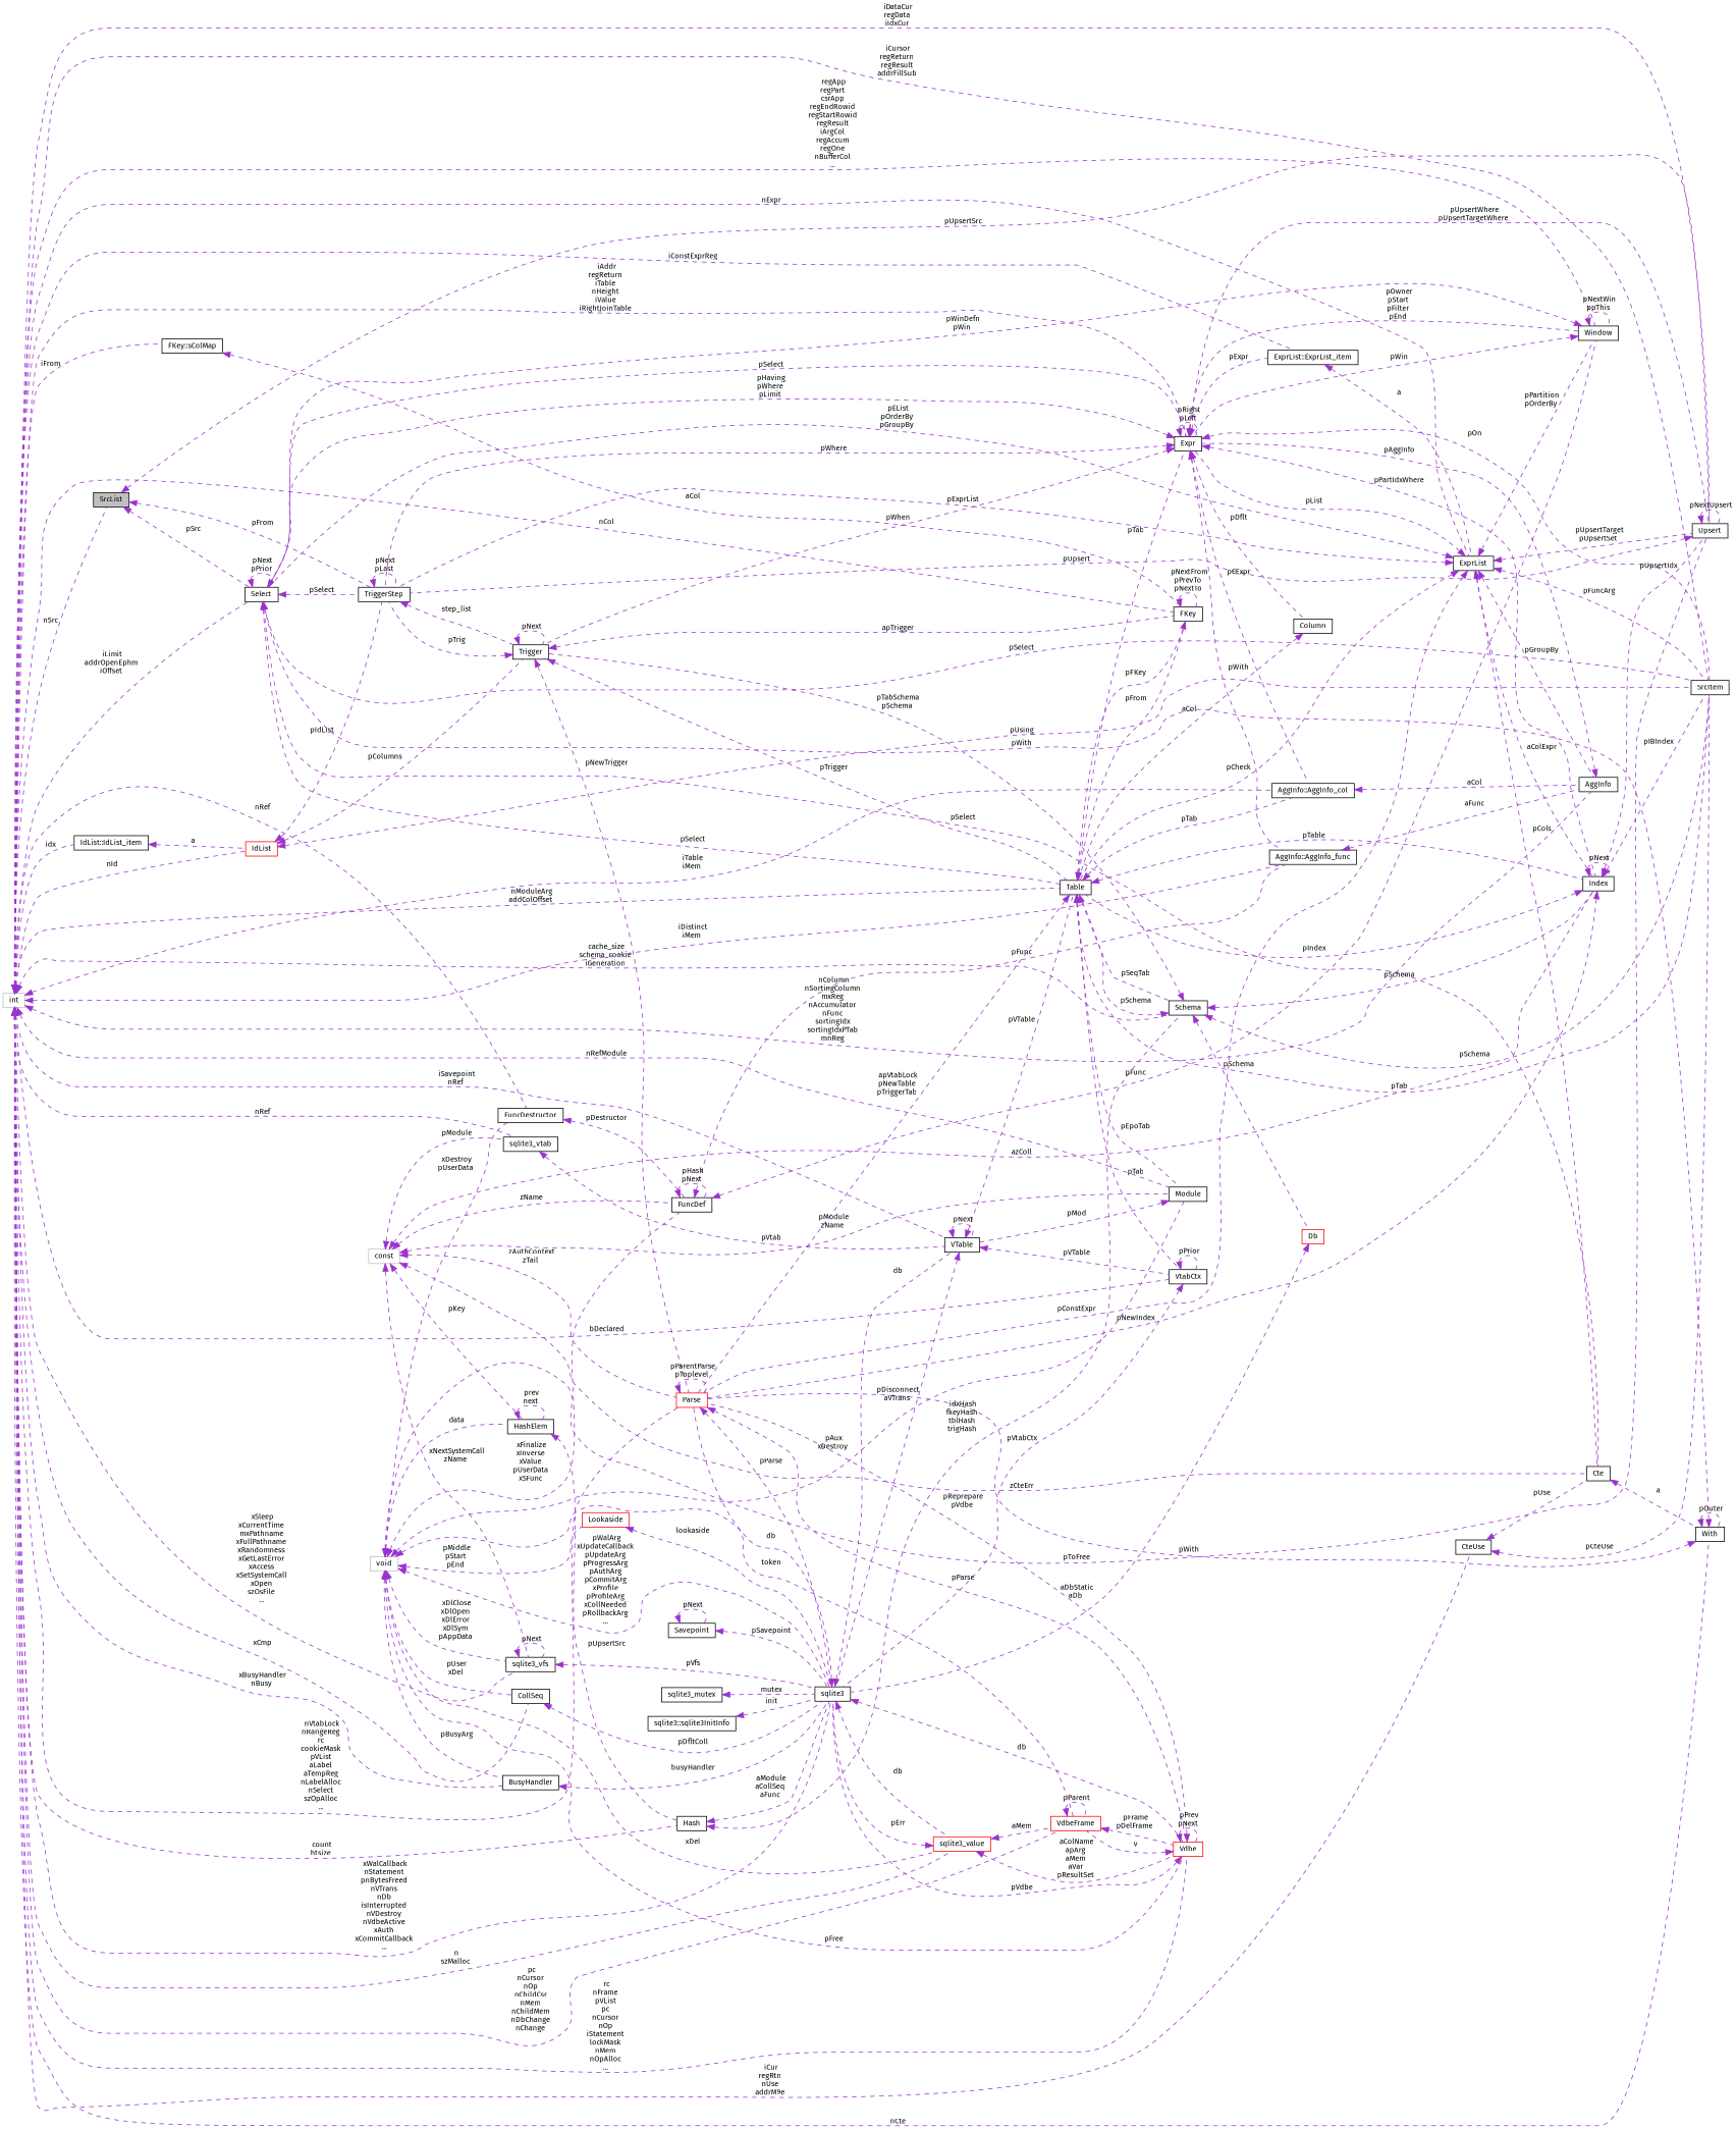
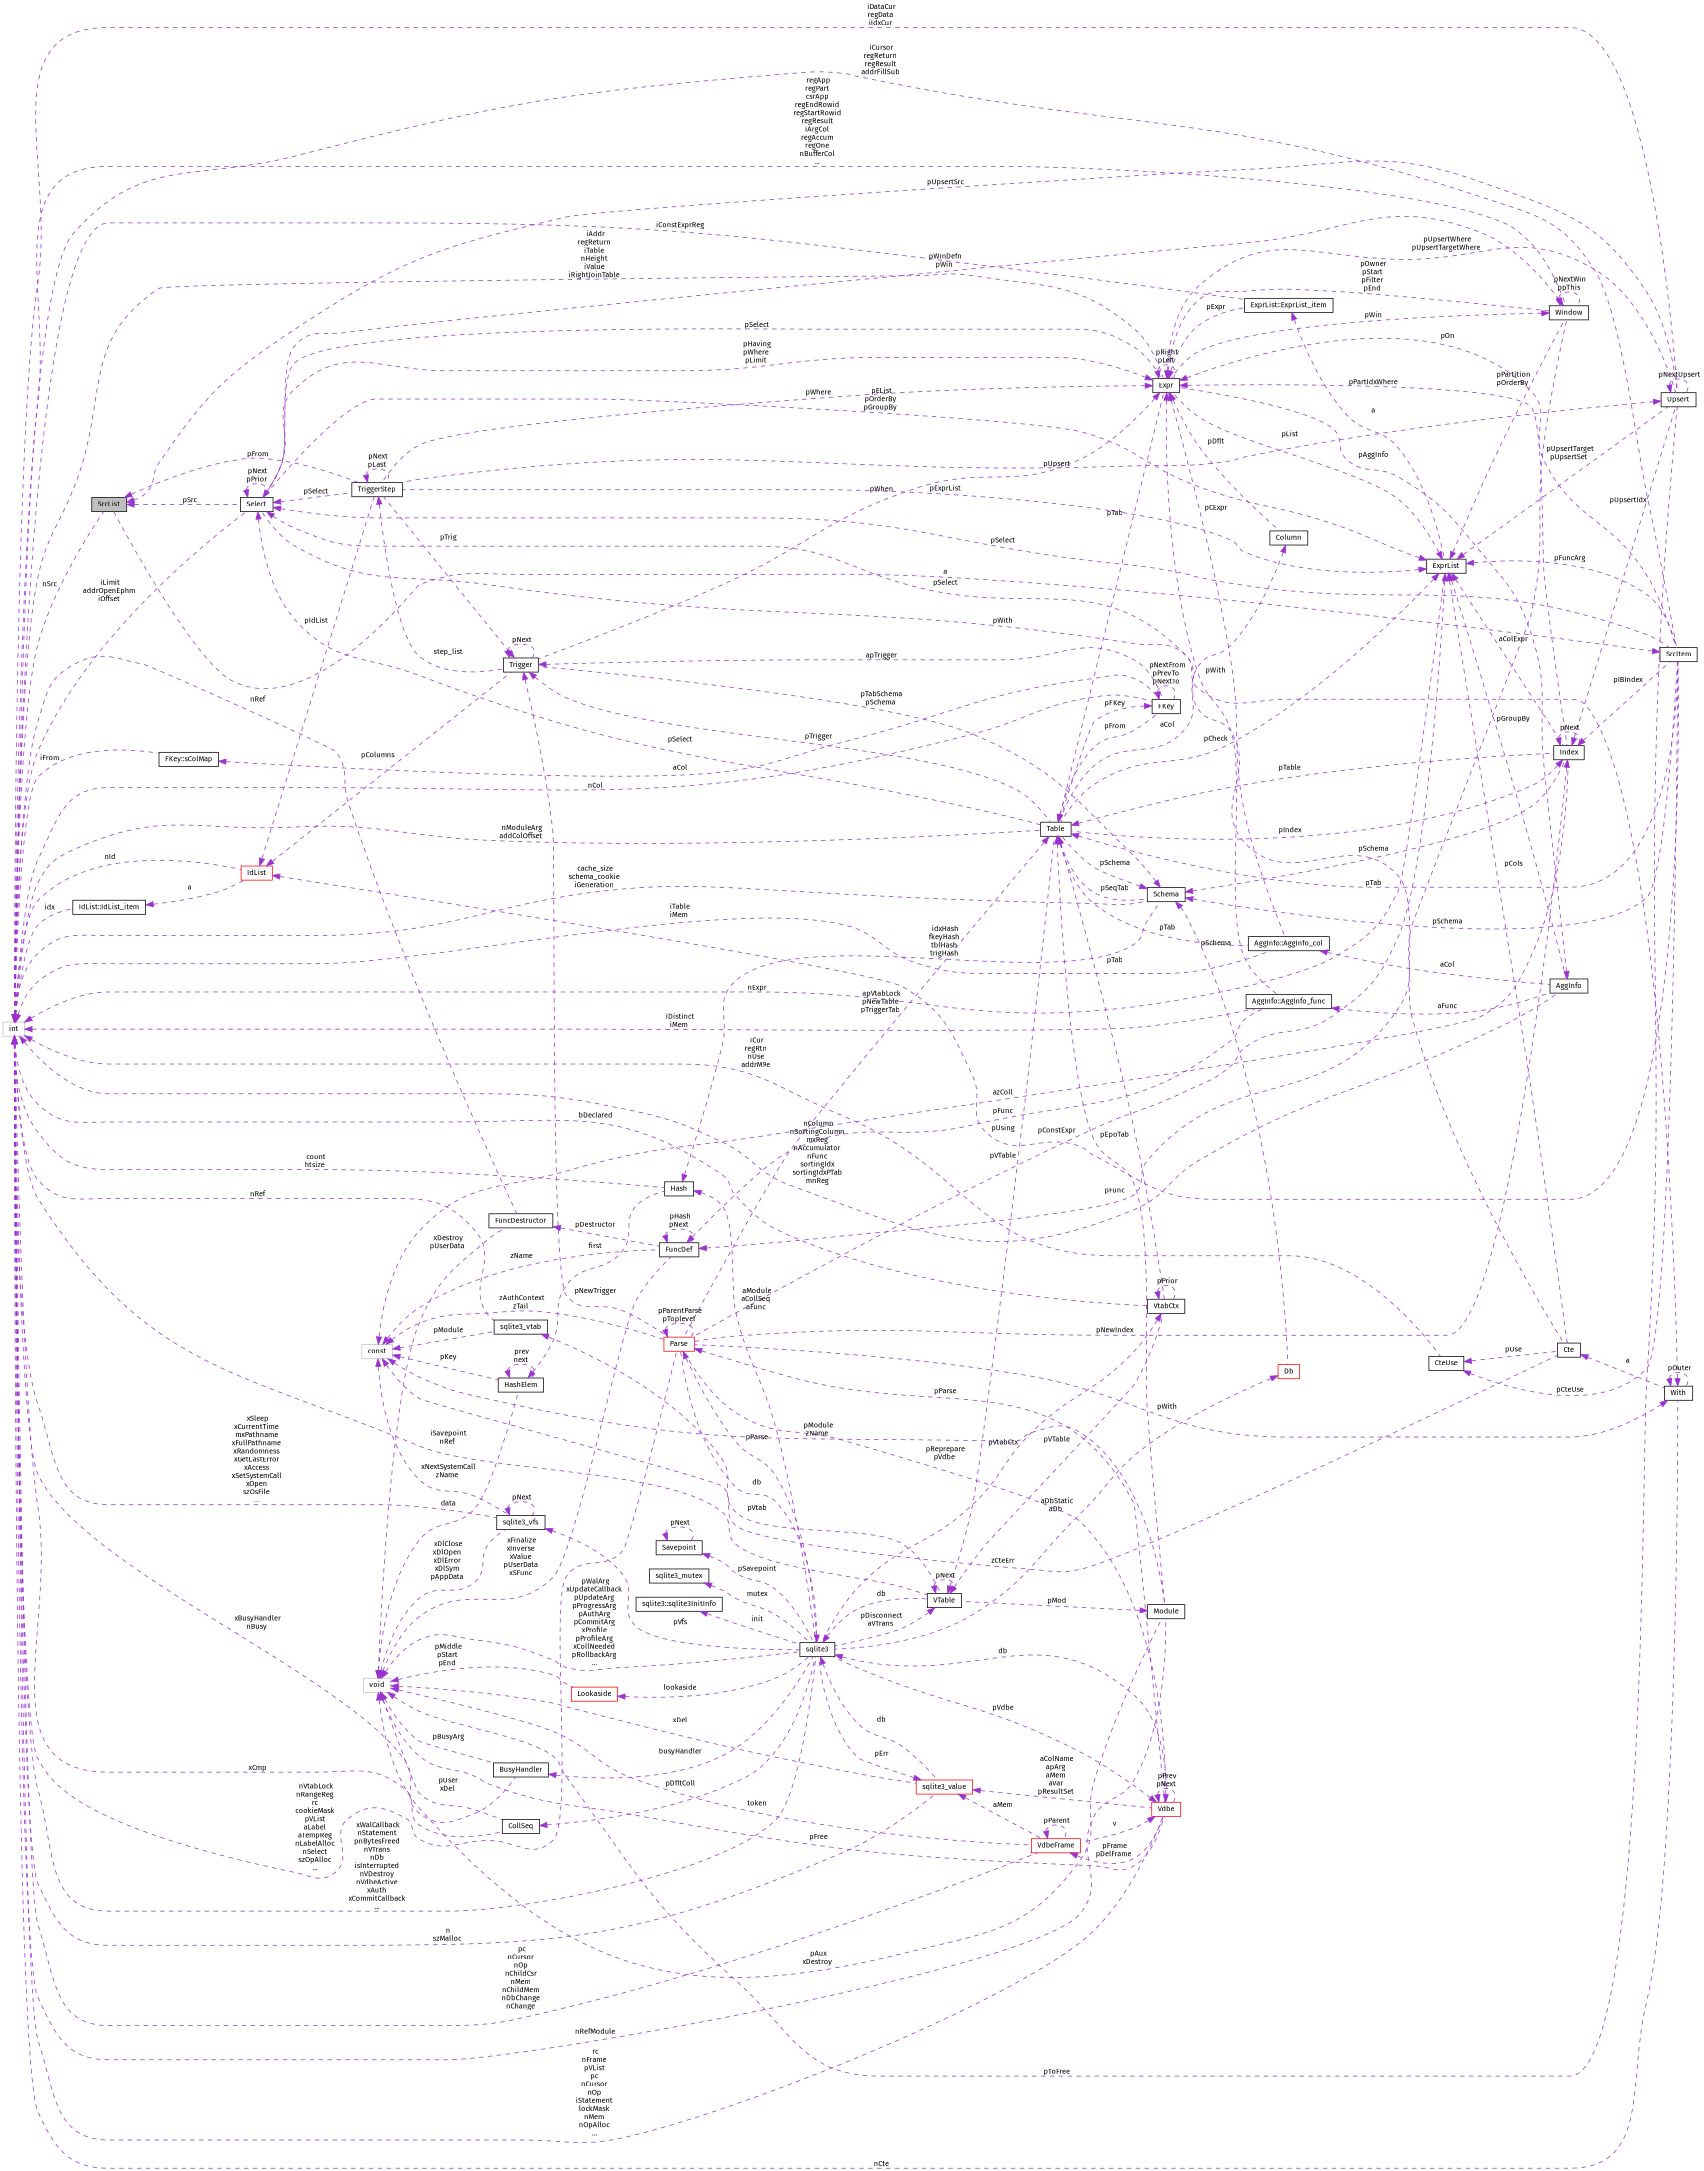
  digraph {
    fontname="Fira Sans"
    rankdir=LR
    node [color=black fillcolor=white fontname="Fira Sans" fontsize=10 shape=record style=filled]
    edge [color=darkorchid3 dir=back fontname="Fira Sans" fontsize=10 labelfontname=Helvetica labelfontsize=10 style=dashed]
    n1 [fillcolor=grey75 fontcolor=black height=0.2 label=SrcList width=0.4]
    n2 [height=0.2 label=Select width=0.4]
    n3 [height=0.2 label=TriggerStep width=0.4]
    n4 [height=0.2 label=Upsert width=0.4]
    n5 [height=0.2 label=SrcItem width=0.4]
    n6 [height=0.2 label=Table width=0.4]
    n7 [height=0.2 label=Expr width=0.4]
    n8 [height=0.2 label=Cte width=0.4]
    n9 [height=0.2 label=Trigger width=0.4]
    n10 [height=0.2 label=Schema width=0.4]
    n11 [height=0.2 label=Index width=0.4]
    n12 [color=red height=0.2 label=Db width=0.4]
    n13 [height=0.2 label="AggInfo::AggInfo_col" width=0.4]
    n14 [height=0.2 label=FKey width=0.4]
    n15 [color=red height=0.2 label=Parse width=0.4]
    n16 [height=0.2 label=VtabCtx width=0.4]
    n17 [height=0.2 label=Module width=0.4]
    n18 [height=0.2 label=sqlite3 width=0.4]
    n19 [color=grey75 height=0.2 label=int width=0.4]
    n20 [height=0.2 label=AggInfo width=0.4]
    n21 [height=0.2 label="AggInfo::AggInfo_func" width=0.4]
    n22 [height=0.2 label=FuncDestructor width=0.4]
    n23 [height=0.2 label=ExprList width=0.4]
    n24 [height=0.2 label="ExprList::ExprList_item" width=0.4]
    n25 [height=0.2 label=With width=0.4]
    n26 [height=0.2 label=CteUse width=0.4]
    n27 [height=0.2 label=Window width=0.4]
    n28 [height=0.2 label="FKey::sColMap" width=0.4]
    n29 [color=red height=0.2 label=IdList width=0.4]
    n30 [height=0.2 label="IdList::IdList_item" width=0.4]
    n31 [height=0.2 label=VTable width=0.4]
    n32 [color=red height=0.2 label=Vdbe width=0.4]
    n33 [color=red height=0.2 label=sqlite3_value width=0.4]
    n34 [color=red height=0.2 label=VdbeFrame width=0.4]
    n35 [height=0.2 label=sqlite3_vfs width=0.4]
    n36 [height=0.2 label=BusyHandler width=0.4]
    n37 [height=0.2 label=CollSeq width=0.4]
    n38 [height=0.2 label=Hash width=0.4]
    n39 [height=0.2 label=sqlite3_vtab width=0.4]
    n40 [height=0.2 label=Column width=0.4]
    n41 [height=0.2 label=FuncDef width=0.4]
    n42 [color=grey75 height=0.2 label=void width=0.4]
    n43 [color=red height=0.2 label=Lookaside width=0.4]
    n44 [height=0.2 label=HashElem width=0.4]
    n45 [color=grey75 height=0.2 label=const width=0.4]
    n46 [height=0.2 label=Savepoint width=0.4]
    n47 [height=0.2 label=sqlite3_mutex width=0.4]
    n48 [height=0.2 label="sqlite3::sqlite3InitInfo" width=0.4]
    n1 -> n2 [label=" pSrc"]
    n1 -> n3 [label=" pFrom"]
    n1 -> n4 [label=" pUpsertSrc"]
    n2 -> n2 [label=" pNext\npPrior"]
    n2 -> n3 [label=" pSelect"]
    n2 -> n5 [label=" pSelect"]
    n2 -> n6 [label=" pSelect"]
    n2 -> n7 [label=" pSelect"]
    n2 -> n8 [label=" pSelect"]
    n3 -> n3 [label=" pNext\npLast"]
    n3 -> n9 [label=" step_list"]
    n4 -> n3 [label=" pUpsert"]
    n4 -> n4 [label=" pNextUpsert"]
+   n5 -> n1 [label=" a"]
    n6 -> n5 [label=" pTab"]
    n6 -> n7 [label=" pTab"]
    n6 -> n10 [label=" pSeqTab"]
    n6 -> n11 [label=" pTable"]
    n6 -> n13 [label=" pTab"]
    n6 -> n14 [label=" pFrom"]
    n6 -> n15 [label=" apVtabLock\npNewTable\npTriggerTab"]
    n6 -> n16 [label=" pTab"]
    n6 -> n17 [label=" pEpoTab"]
    n7 -> n2 [label=" pHaving\npWhere\npLimit"]
    n7 -> n3 [label=" pWhere"]
    n7 -> n4 [label=" pUpsertWhere\npUpsertTargetWhere"]
    n7 -> n5 [label=" pOn"]
    n7 -> n7 [label=" pRight\npLeft"]
    n7 -> n9 [label=" pWhen"]
    n7 -> n11 [label=" pPartIdxWhere"]
    n7 -> n13 [label=" pCExpr"]
    n7 -> n21 [label=" pWith"]
    n7 -> n24 [label=" pExpr"]
    n7 -> n27 [label=" pOwner\npStart\npFilter\npEnd"]
    n7 -> n40 [label=" pDflt"]
    n8 -> n25 [label=" a"]
    n9 -> n3 [label=" pTrig"]
    n9 -> n6 [label=" pTrigger"]
    n9 -> n9 [label=" pNext"]
    n9 -> n14 [label=" apTrigger"]
    n9 -> n15 [label=" pNewTrigger"]
    n10 -> n5 [label=" pSchema"]
    n10 -> n6 [label=" pSchema"]
    n10 -> n9 [label=" pTabSchema\npSchema"]
    n10 -> n11 [label=" pSchema"]
    n10 -> n12 [label=" pSchema"]
    n11 -> n4 [label=" pUpsertIdx"]
    n11 -> n5 [label=" pIBIndex"]
    n11 -> n6 [label=" pIndex"]
    n11 -> n11 [label=" pNext"]
    n11 -> n15 [label=" pNewIndex"]
    n12 -> n18 [label=" aDbStatic\naDb"]
    n13 -> n20 [label=" aCol"]
    n14 -> n6 [label=" pFKey"]
    n14 -> n14 [label=" pNextFrom\npPrevTo\npNextTo"]
    n15 -> n15 [label=" pParentParse\npToplevel"]
    n15 -> n18 [label=" pParse"]
    n15 -> n32 [label=" pParse"]
    n16 -> n16 [label=" pPrior"]
    n16 -> n18 [label=" pVtabCtx"]
    n17 -> n31 [label=" pMod"]
    n18 -> n15 [label=" db"]
    n18 -> n31 [label=" db"]
    n18 -> n32 [label=" db"]
    n18 -> n33 [label=" db"]
    n19 -> n1 [label=" nSrc"]
    n19 -> n2 [label=" iLimit\naddrOpenEphm\niOffset"]
    n19 -> n4 [label=" iDataCur\nregData\niIdxCur"]
    n19 -> n5 [label=" iCursor\nregReturn\nregResult\naddrFillSub"]
    n19 -> n6 [label=" nModuleArg\naddColOffset"]
    n19 -> n7 [label=" iAddr\nregReturn\niTable\nnHeight\niValue\niRightJoinTable"]
    n19 -> n10 [label=" cache_size\nschema_cookie\niGeneration"]
    n19 -> n13 [label=" iTable\niMem"]
    n19 -> n14 [label=" nCol"]
    n19 -> n15 [label=" nVtabLock\nnRangeReg\nrc\ncookieMask\npVList\naLabel\naTempReg\nnLabelAlloc\nnSelect\nszOpAlloc\n..."]
    n19 -> n16 [label=" bDeclared"]
    n19 -> n17 [label=" nRefModule"]
    n19 -> n18 [label=" xWalCallback\nnStatement\npnBytesFreed\nnVTrans\nnDb\nisInterrupted\nnVDestroy\nnVdbeActive\nxAuth\nxCommitCallback\n..."]
    n19 -> n20 [label=" nColumn\nnSortingColumn\nmxReg\nnAccumulator\nnFunc\nsortingIdx\nsortingIdxPTab\nmnReg"]
    n19 -> n21 [label=" iDistinct\niMem"]
    n19 -> n22 [label=" nRef"]
    n19 -> n23 [label=" nExpr"]
    n19 -> n24 [label=" iConstExprReg"]
    n19 -> n25 [label=" nCte"]
    n19 -> n26 [label=" iCur\nregRtn\nnUse\naddrM9e"]
    n19 -> n27 [label=" regApp\nregPart\ncsrApp\nregEndRowid\nregStartRowid\nregResult\niArgCol\nregAccum\nregOne\nnBufferCol\n..."]
    n19 -> n28 [label=" iFrom"]
    n19 -> n29 [label=" nId"]
    n19 -> n30 [label=" idx"]
    n19 -> n31 [label=" iSavepoint\nnRef"]
    n19 -> n32 [label=" rc\nnFrame\npVList\npc\nnCursor\nnOp\niStatement\nlockMask\nnMem\nnOpAlloc\n..."]
    n19 -> n33 [label=" n\nszMalloc"]
    n19 -> n34 [label=" pc\nnCursor\nnOp\nnChildCsr\nnMem\nnChildMem\nnDbChange\nnChange"]
    n19 -> n35 [label=" xSleep\nxCurrentTime\nmxPathname\nxFullPathname\nxRandomness\nxGetLastError\nxAccess\nxSetSystemCall\nxOpen\nszOsFile\n..."]
    n19 -> n36 [label=" xBusyHandler\nnBusy"]
    n19 -> n37 [label=" xCmp"]
    n19 -> n38 [label=" count\nhtsize"]
    n19 -> n39 [label=" nRef"]
    n20 -> n7 [label=" pAggInfo"]
    n21 -> n20 [label=" aFunc"]
    n22 -> n41 [label=" pDestructor"]
    n23 -> n2 [label=" pEList\npOrderBy\npGroupBy"]
    n23 -> n3 [label=" pExprList"]
    n23 -> n4 [label=" pUpsertTarget\npUpsertSet"]
    n23 -> n5 [label=" pFuncArg"]
    n23 -> n6 [label=" pCheck"]
    n23 -> n7 [label=" pList"]
    n23 -> n8 [label=" pCols"]
    n23 -> n11 [label=" aColExpr"]
    n23 -> n15 [label=" pConstExpr"]
    n23 -> n20 [label=" pGroupBy"]
    n23 -> n27 [label=" pPartition\npOrderBy"]
    n24 -> n23 [label=" a"]
    n25 -> n2 [label=" pWith"]
    n25 -> n15 [label=" pWith"]
    n25 -> n25 [label=" pOuter"]
    n26 -> n5 [label=" pCteUse"]
    n26 -> n8 [label=" pUse"]
    n27 -> n2 [label=" pWinDefn\npWin"]
    n27 -> n7 [label=" pWin"]
    n27 -> n27 [label=" pNextWin\nppThis"]
    n28 -> n14 [label=" aCol"]
    n29 -> n3 [label=" pIdList"]
    n29 -> n5 [label=" pUsing"]
    n29 -> n9 [label=" pColumns"]
    n30 -> n29 [label=" a"]
    n31 -> n6 [label=" pVTable"]
    n31 -> n16 [label=" pVTable"]
    n31 -> n18 [label=" pDisconnect\naVTrans"]
    n31 -> n31 [label=" pNext"]
    n32 -> n15 [label=" pReprepare\npVdbe"]
    n32 -> n18 [label=" pVdbe"]
    n32 -> n32 [label=" pPrev\npNext"]
    n32 -> n34 [label=" v"]
    n33 -> n18 [label=" pErr"]
    n33 -> n32 [label=" aColName\napArg\naMem\naVar\npResultSet"]
    n33 -> n34 [label=" aMem"]
    n34 -> n32 [label=" pFrame\npDelFrame"]
    n34 -> n34 [label=" pParent"]
    n35 -> n18 [label=" pVfs"]
    n35 -> n35 [label=" pNext"]
    n36 -> n18 [label=" busyHandler"]
    n37 -> n18 [label=" pDfltColl"]
    n38 -> n10 [label=" idxHash\nfkeyHash\ntblHash\ntrigHash"]
    n38 -> n18 [label=" aModule\naCollSeq\naFunc"]
    n39 -> n31 [label=" pVtab"]
    n40 -> n6 [label=" aCol"]
    n41 -> n21 [label=" pFunc"]
    n41 -> n27 [label=" pFunc"]
    n41 -> n41 [label=" pHash\npNext"]
    n42 -> n4 [label=" pToFree"]
    n42 -> n17 [label=" pAux\nxDestroy"]
    n42 -> n18 [label=" pWalArg\nxUpdateCallback\npUpdateArg\npProgressArg\npAuthArg\npCommitArg\nxProfile\npProfileArg\nxCollNeeded\npRollbackArg\n..."]
    n42 -> n22 [label=" xDestroy\npUserData"]
    n42 -> n32 [label=" pFree"]
    n42 -> n33 [label=" xDel"]
    n42 -> n34 [label=" token"]
    n42 -> n35 [label=" xDlClose\nxDlOpen\nxDlError\nxDlSym\npAppData"]
    n42 -> n36 [label=" pBusyArg"]
    n42 -> n37 [label=" pUser\nxDel"]
    n42 -> n41 [label=" xFinalize\nxInverse\nxValue\npUserData\nxSFunc"]
    n42 -> n43 [label=" pMiddle\npStart\npEnd"]
    n42 -> n44 [label=" data"]
    n43 -> n18 [label=" lookaside"]
-   n44 -> n38 [label=" pUpsertSrc"]
+   n44 -> n38 [label=" first"]
    n44 -> n44 [label=" prev\nnext"]
    n45 -> n8 [label=" zCteErr"]
    n45 -> n11 [label=" azColl"]
    n45 -> n15 [label=" zAuthContext\nzTail"]
    n45 -> n17 [label=" pModule\nzName"]
    n45 -> n35 [label=" xNextSystemCall\nzName"]
    n45 -> n39 [label=" pModule"]
    n45 -> n41 [label=" zName"]
    n45 -> n44 [label=" pKey"]
    n46 -> n18 [label=" pSavepoint"]
    n46 -> n46 [label=" pNext"]
    n47 -> n18 [label=" mutex"]
    n48 -> n18 [label=" init"]
  }
